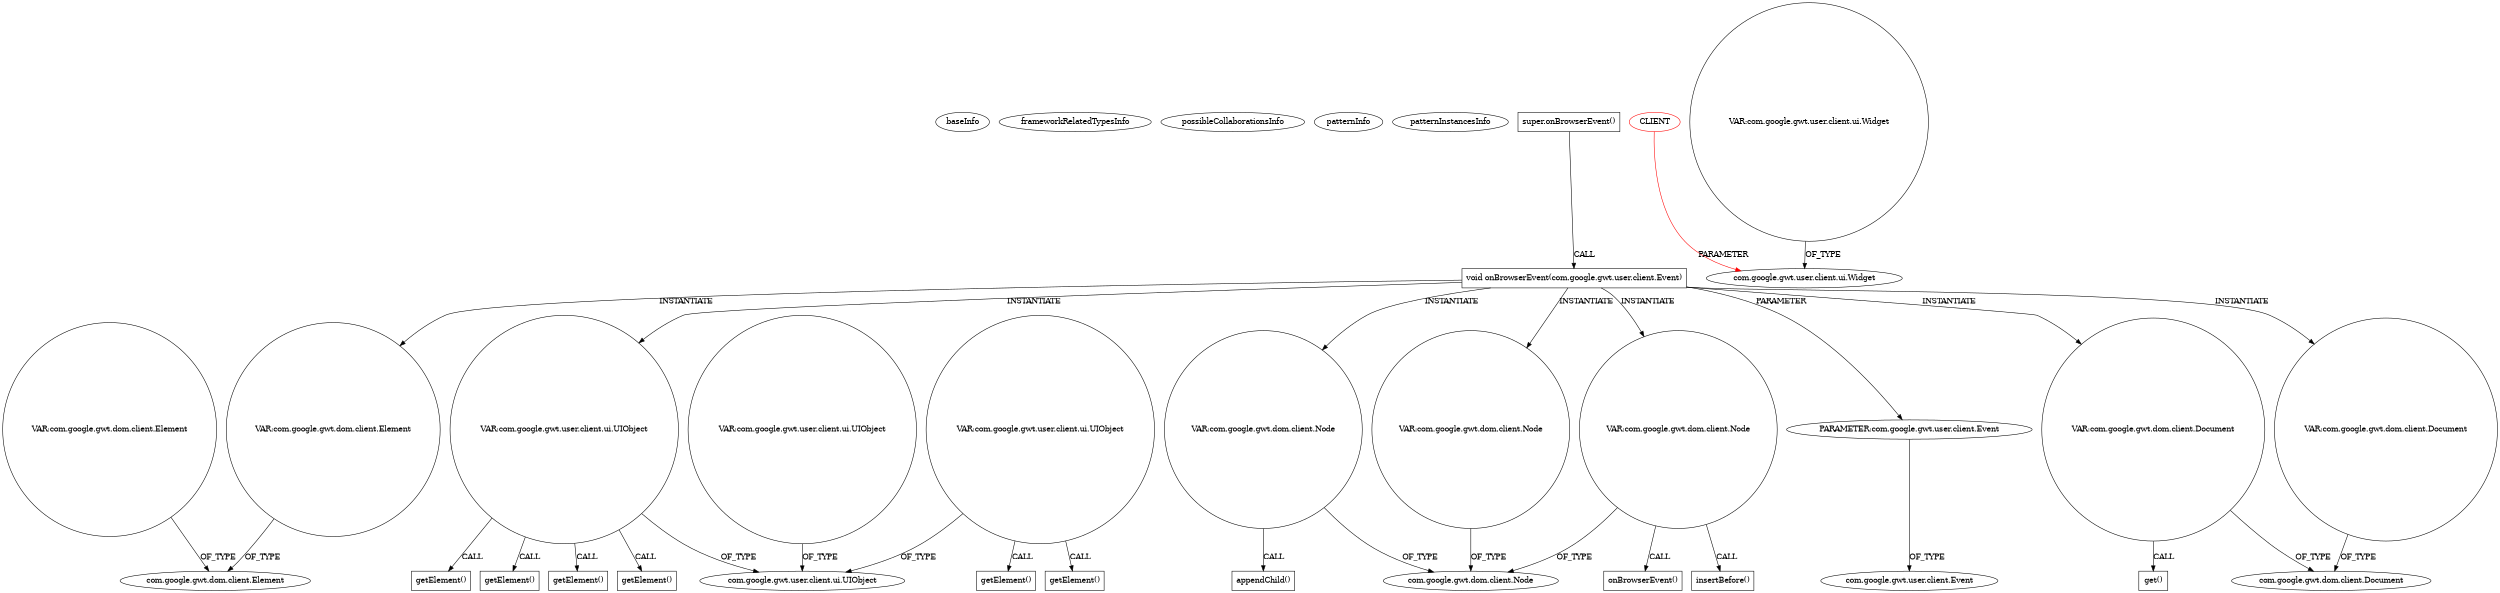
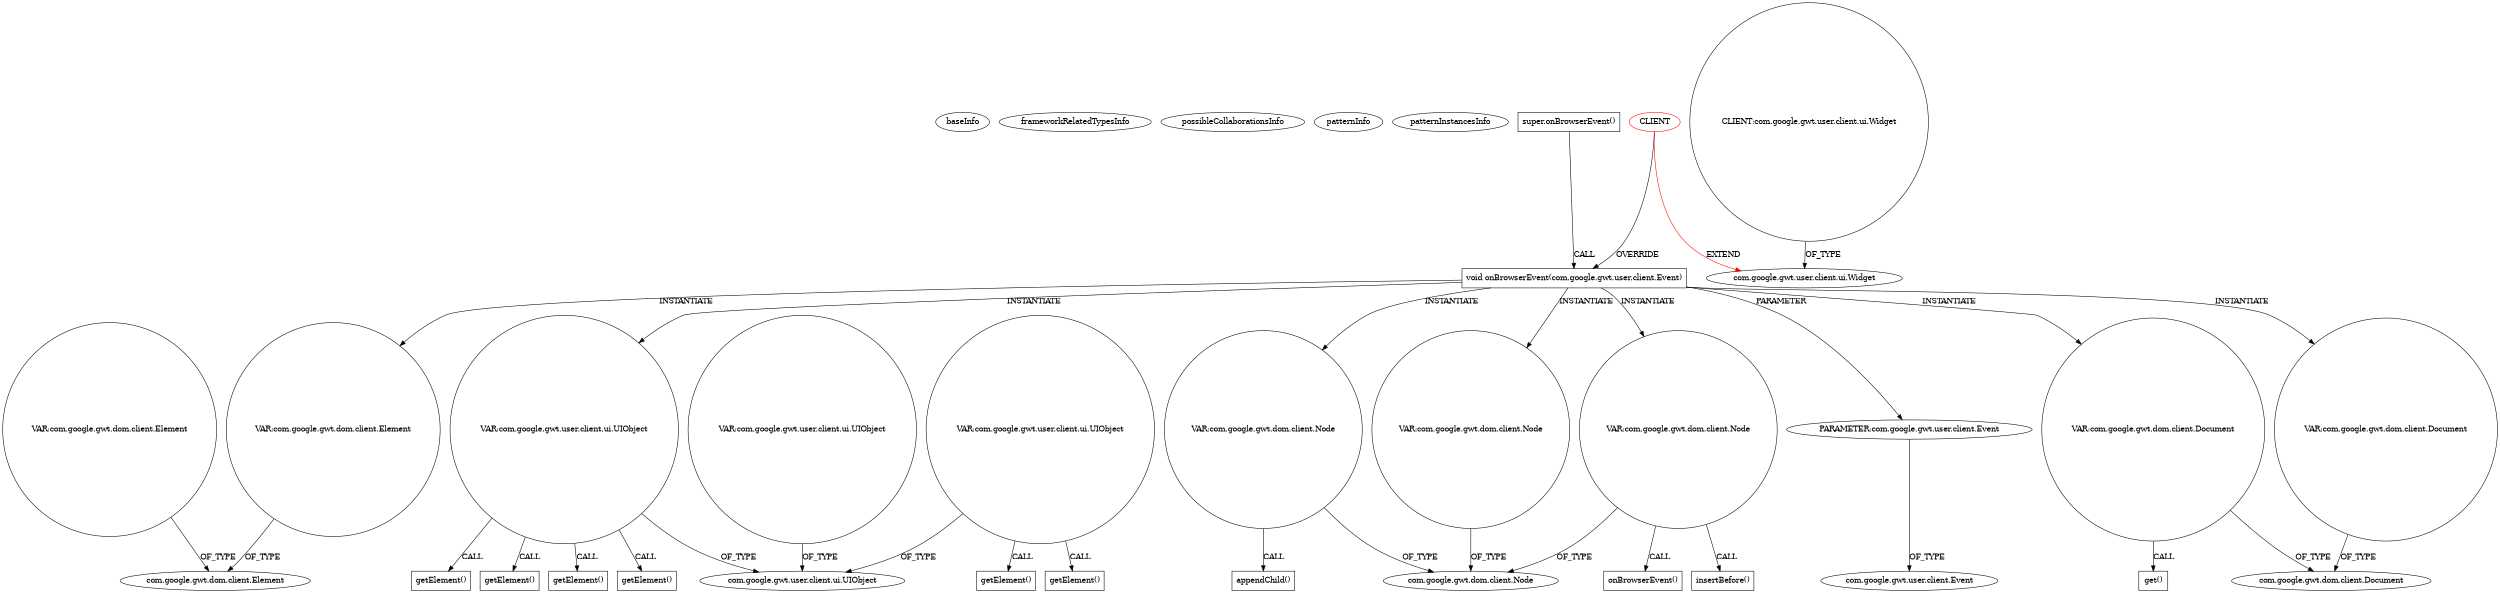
  digraph {
    fontname="DejaVu Serif"
    node [fontname="DejaVu Serif" isFrameworkType=false vertexType=VARIABLE_EXPRESION]
    edge [fontname="DejaVu Serif"]
    baseInfo [category=pattern graphId=589 isAnonymous=false possibleRelation=false isFrameworkType="" vertexType=""]
    frameworkRelatedTypesInfo [0="com.google.gwt.user.client.ui.Widget" isFrameworkType="" vertexType=""]
    possibleCollaborationsInfo [isFrameworkType="" vertexType=""]
    patternInfo [frequency=2.0 patternRootClient=0 isFrameworkType="" vertexType=""]
    patternInstancesInfo [0="dapicard-gwt-surface~/dapicard-gwt-surface/gwt-surface-master/gwt-surface/src/main/java/com/axeiya/gwt/surface/client/ContentEditableSurface.java~ContentEditableSurface~1180" 1="laaglu-lib-gwt-file~/laaglu-lib-gwt-file/lib-gwt-file-master/src/main/java/org/vectomatic/file/FileUploadExt.java~FileUploadExt~3456" isFrameworkType="" vertexType=""]
    n6 [label="void onBrowserEvent(com.google.gwt.user.client.Event)" shape=box vertexType=OVERRIDING_METHOD_DECLARATION]
    n7 [label="VAR:com.google.gwt.dom.client.Element" shape=circle]
    n8 [label="VAR:com.google.gwt.user.client.ui.UIObject" shape=circle]
    n9 [label="VAR:com.google.gwt.dom.client.Node" shape=circle]
    n10 [label="VAR:com.google.gwt.dom.client.Node" shape=circle]
    n11 [label="VAR:com.google.gwt.dom.client.Node" shape=circle]
    n12 [label="PARAMETER:com.google.gwt.user.client.Event" vertexType=PARAMETER_DECLARATION]
    n13 [label="VAR:com.google.gwt.dom.client.Document" shape=circle]
    n14 [label="VAR:com.google.gwt.dom.client.Document" shape=circle]
    n15 [label="com.google.gwt.dom.client.Element" vertexType=FRAMEWORK_CLASS_TYPE]
    n16 [label="getElement()" shape=box vertexType=INSIDE_CALL]
    n17 [label="getElement()" shape=box vertexType=INSIDE_CALL]
    n18 [label="getElement()" shape=box vertexType=INSIDE_CALL]
    n19 [label="getElement()" shape=box vertexType=INSIDE_CALL]
    n20 [label="com.google.gwt.user.client.ui.UIObject" vertexType=FRAMEWORK_CLASS_TYPE]
    n21 [label="appendChild()" shape=box vertexType=INSIDE_CALL]
    n22 [label="com.google.gwt.dom.client.Node" vertexType=FRAMEWORK_CLASS_TYPE]
    n23 [label="insertBefore()" shape=box vertexType=INSIDE_CALL]
    n24 [label="onBrowserEvent()" shape=box vertexType=INSIDE_CALL]
    n25 [label="com.google.gwt.user.client.Event" vertexType=FRAMEWORK_CLASS_TYPE]
    n26 [label="com.google.gwt.dom.client.Document" vertexType=FRAMEWORK_CLASS_TYPE]
    n27 [label="get()" shape=box vertexType=INSIDE_CALL]
    n28 [label="super.onBrowserEvent()" shape=box vertexType=SUPER_CALL]
    n29 [color=red label=CLIENT vertexType=ROOT_CLIENT_CLASS_DECLARATION]
    n30 [label="com.google.gwt.user.client.ui.Widget" vertexType=FRAMEWORK_CLASS_TYPE]
-   n31 [label="VAR:com.google.gwt.user.client.ui.Widget" shape=circle]
+   n31 [label="CLIENT:com.google.gwt.user.client.ui.Widget" shape=circle]
    n32 [label="VAR:com.google.gwt.dom.client.Element" shape=circle]
    n33 [label="VAR:com.google.gwt.user.client.ui.UIObject" shape=circle]
    n34 [label="VAR:com.google.gwt.user.client.ui.UIObject" shape=circle]
    n35 [label="getElement()" shape=box vertexType=INSIDE_CALL]
    n36 [label="getElement()" shape=box vertexType=INSIDE_CALL]
    n6 -> n7 [label=INSTANTIATE]
    n6 -> n8 [label=INSTANTIATE]
    n6 -> n9 [label=INSTANTIATE]
    n6 -> n10 [label=INSTANTIATE]
    n6 -> n11 [label=INSTANTIATE]
    n6 -> n12 [label=PARAMETER]
    n6 -> n13 [label=INSTANTIATE]
    n6 -> n14 [label=INSTANTIATE]
    n7 -> n15 [label=OF_TYPE]
    n8 -> n16 [label=CALL]
    n8 -> n17 [label=CALL]
    n8 -> n18 [label=CALL]
    n8 -> n19 [label=CALL]
    n8 -> n20 [label=OF_TYPE]
    n9 -> n21 [label=CALL]
    n9 -> n22 [label=OF_TYPE]
    n10 -> n22 [label=OF_TYPE]
    n10 -> n23 [label=CALL]
    n10 -> n24 [label=CALL]
    n11 -> n22 [label=OF_TYPE]
    n12 -> n25 [label=OF_TYPE]
    n13 -> n26 [label=OF_TYPE]
    n14 -> n26 [label=OF_TYPE]
    n14 -> n27 [label=CALL]
    n28 -> n6 [label=CALL]
-   n29 -> n30 [color=red label=PARAMETER]
+   n29 -> n6 [label=OVERRIDE]
+   n29 -> n30 [color=red label=EXTEND]
    n31 -> n30 [label=OF_TYPE]
    n32 -> n15 [label=OF_TYPE]
    n33 -> n20 [label=OF_TYPE]
    n34 -> n20 [label=OF_TYPE]
    n34 -> n35 [label=CALL]
    n34 -> n36 [label=CALL]
  }
